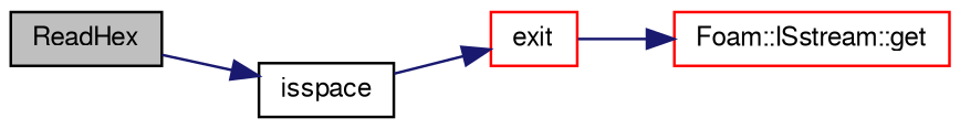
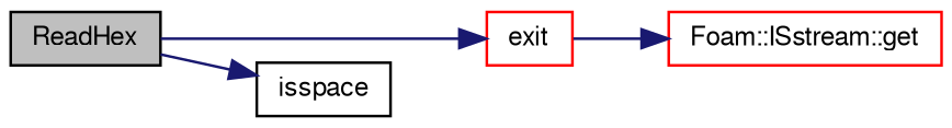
  digraph {
    rankdir=LR
    node [color=black fontname=FreeSans fontsize=10 shape=record]
    edge [color=midnightblue fontname=FreeSans fontsize=10 labelfontname=FreeSans labelfontsize=10 style=solid]
    n1 [fillcolor=grey75 fontcolor=black height=0.2 label=ReadHex style=filled width=0.4]
    n2 [color=red height=0.2 label=exit width=0.4]
    n3 [height=0.2 label=isspace width=0.4]
    n4 [color=red height=0.2 label="Foam::ISstream::get" width=0.4]
-   n3 -> n2
+   n1 -> n2
    n1 -> n3
    n2 -> n4
  }
